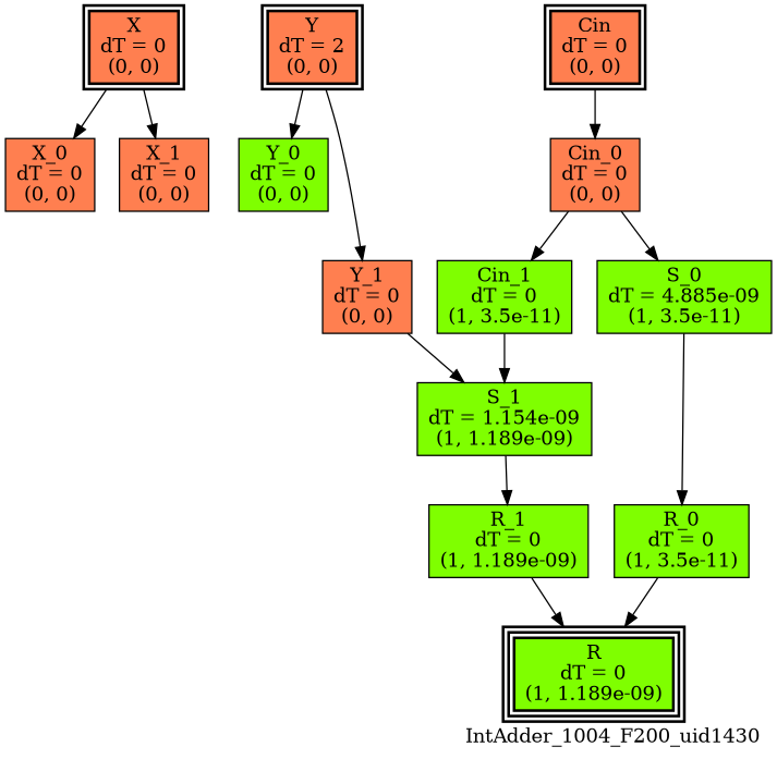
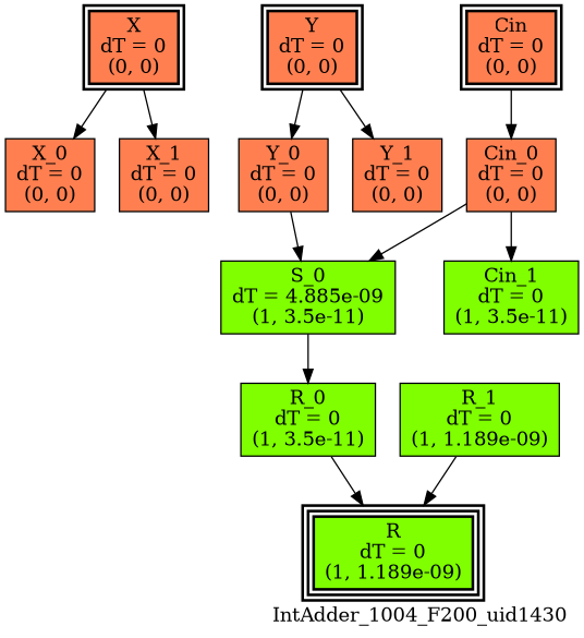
  digraph {
    label=IntAdder_1004_F200_uid1430
    labeljust=right
    labelloc=bottom
    nodesep=0.25
    ranksep=0.5
    node [color=black fillcolor=coral peripheries=1 shape=box style=filled]
    edge [arrowhead=normal arrowsize=1.0 arrowtail=normal color=black dir=forward]
    n1 [label="X\ndT = 0\n(0, 0)" peripheries=2 style="bold, filled"]
-   n2 [label="Y\ndT = 2\n(0, 0)" peripheries=2 style="bold, filled"]
+   n2 [label="Y\ndT = 0\n(0, 0)" peripheries=2 style="bold, filled"]
    n3 [label="Cin\ndT = 0\n(0, 0)" peripheries=2 style="bold, filled"]
    n4 [fillcolor=chartreuse label="R\ndT = 0\n(1, 1.189e-09)" peripheries=3 style="bold, filled"]
    n5 [label="X_0\ndT = 0\n(0, 0)"]
    n6 [label="X_1\ndT = 0\n(0, 0)"]
-   n7 [fillcolor=chartreuse label="Y_0\ndT = 0\n(0, 0)"]
+   n7 [label="Y_0\ndT = 0\n(0, 0)"]
    n8 [label="Y_1\ndT = 0\n(0, 0)"]
    n9 [label="Cin_0\ndT = 0\n(0, 0)"]
    n10 [fillcolor=chartreuse label="S_0\ndT = 4.885e-09\n(1, 3.5e-11)"]
-   n11 [fillcolor=chartreuse label="S_1\ndT = 1.154e-09\n(1, 1.189e-09)"]
    n12 [fillcolor=chartreuse label="Cin_1\ndT = 0\n(1, 3.5e-11)"]
    n13 [fillcolor=chartreuse label="R_0\ndT = 0\n(1, 3.5e-11)"]
    n14 [fillcolor=chartreuse label="R_1\ndT = 0\n(1, 1.189e-09)"]
    subgraph sub_1 {
      rank=same
      n1
      n2
      n3
    }
    subgraph sub_2 {
      rank=same
      n4
    }
    n1 -> n5
    n1 -> n6
    n2 -> n7
    n2 -> n8
    n3 -> n9
-   n8 -> n11
+   n7 -> n10
    n9 -> n10
    n9 -> n12
    n10 -> n13
-   n11 -> n14
-   n12 -> n11
    n13 -> n4
    n14 -> n4
  }
